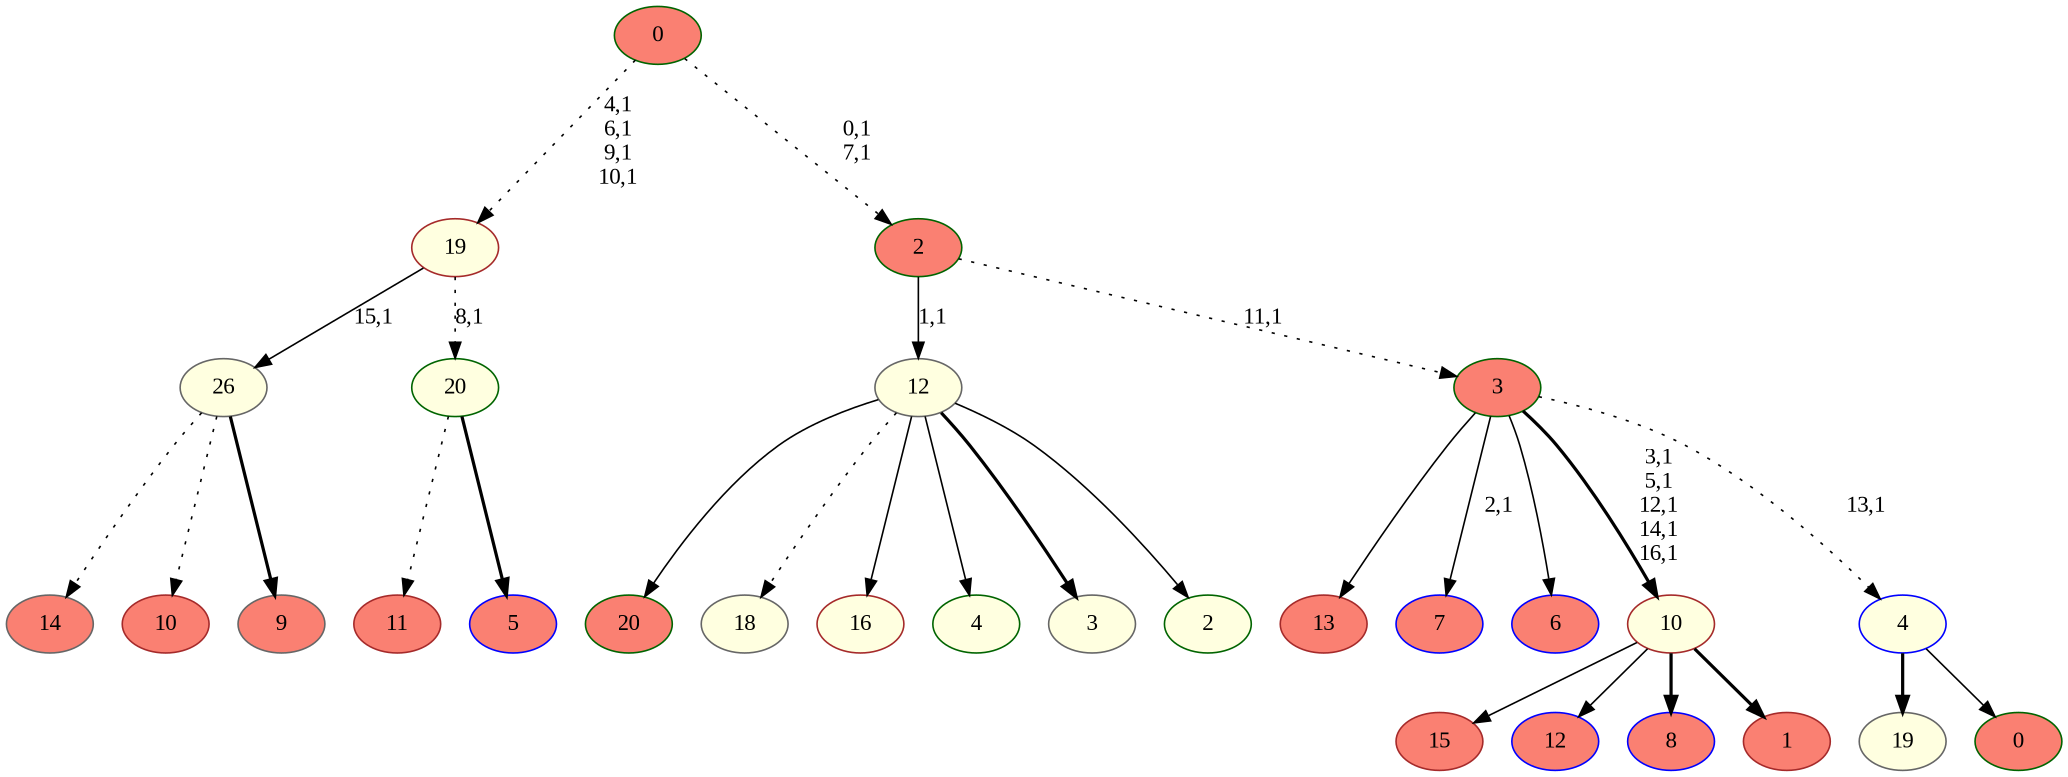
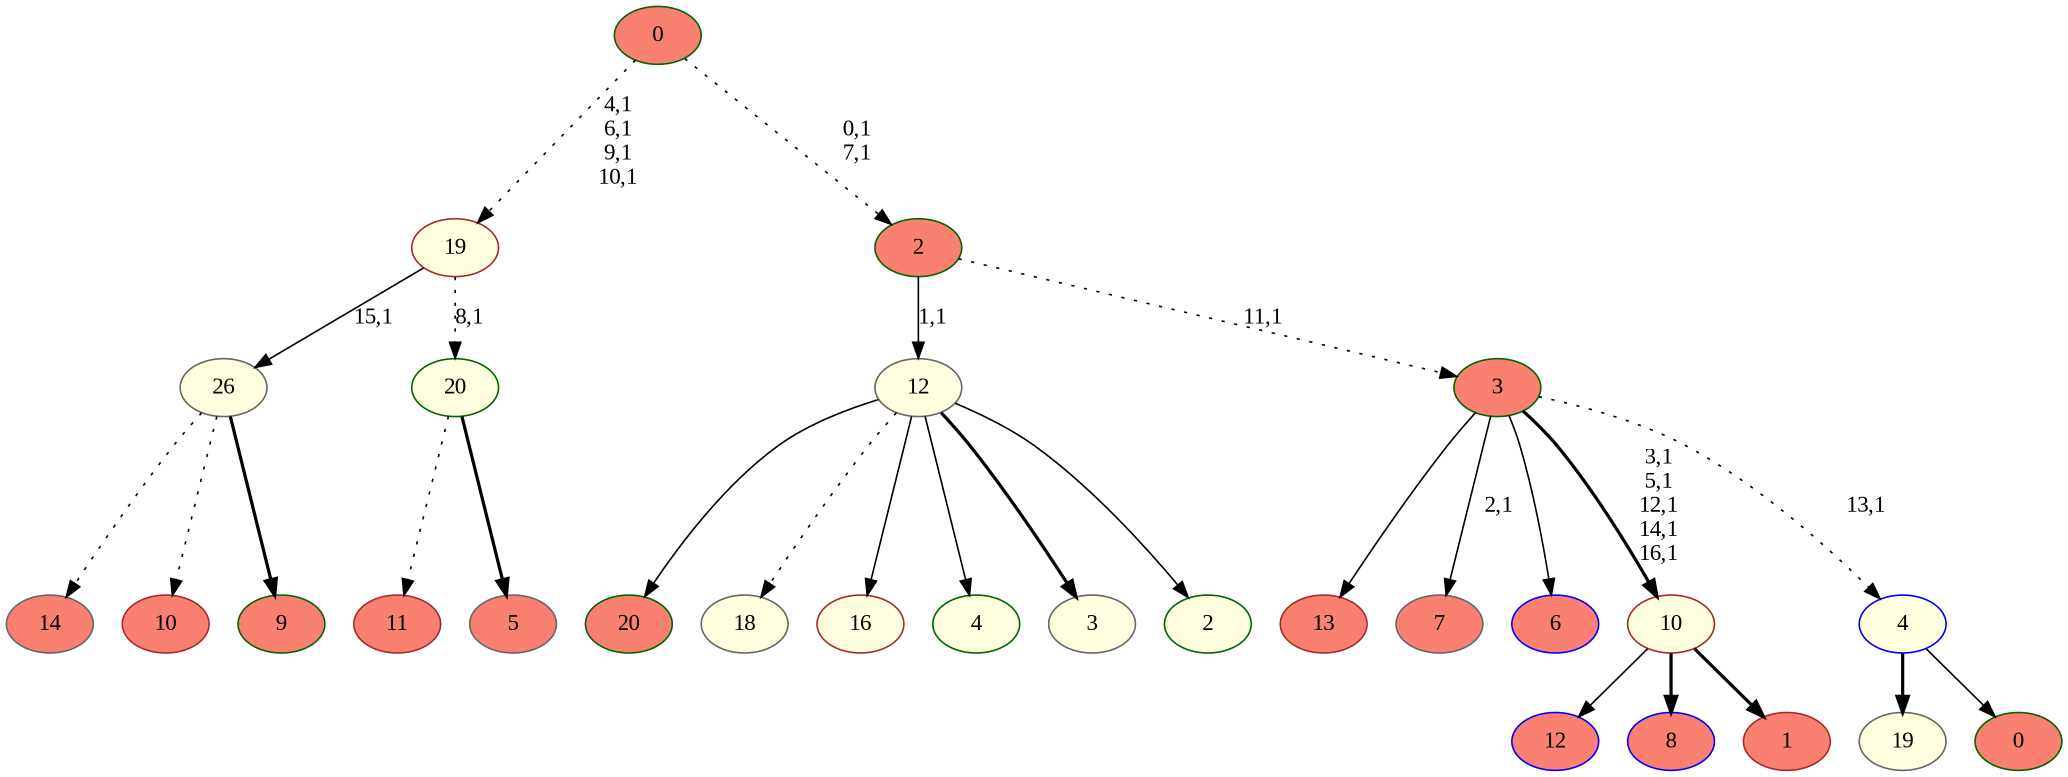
  digraph {
    fontname="Liberation Serif"
    node [color=darkgreen fillcolor=salmon fontname="Liberation Serif" style=filled]
    edge [fontname="Liberation Serif" style=solid]
    n1 [label=20]
    n2 [color=gray40 fillcolor=lightyellow label=19]
    n3 [color=gray40 fillcolor=lightyellow label=18]
    n4 [color=brown fillcolor=lightyellow label=16]
-   n5 [color=brown label=15]
    n6 [color=gray40 label=14]
    n7 [color=brown label=13]
    n8 [color=blue label=12]
    n9 [color=brown label=11]
    n10 [color=brown label=10]
-   n11 [color=gray40 label=9]
+   n11 [label=9]
    26 [color=gray40 fillcolor=lightyellow]
    n13 [color=blue label=8]
-   n14 [color=blue label=7]
+   n14 [color=gray40 label=7]
    n15 [color=blue label=6]
-   n16 [color=blue label=5]
+   n16 [color=gray40 label=5]
    20 [fillcolor=lightyellow]
    19 [color=brown fillcolor=lightyellow]
    n19 [fillcolor=lightyellow label=4]
    n20 [color=gray40 fillcolor=lightyellow label=3]
    n21 [fillcolor=lightyellow label=2]
    12 [color=gray40 fillcolor=lightyellow]
    n23 [color=brown label=1]
    10 [color=brown fillcolor=lightyellow]
    n25 [label=0]
    4 [color=blue fillcolor=lightyellow]
    3
    2
    0
    26 -> n6 [style=dotted]
    26 -> n10 [style=dotted]
    26 -> n11 [style=bold]
    20 -> n9 [style=dotted]
    20 -> n16 [style=bold]
    19 -> 26 [label="15,1"]
    19 -> 20 [label="8,1" style=dotted]
    12 -> n1
    12 -> n3 [style=dotted]
    12 -> n4
    12 -> n19
    12 -> n20 [style=bold]
    12 -> n21
-   10 -> n5
    10 -> n8
    10 -> n13 [style=bold]
    10 -> n23 [style=bold]
    4 -> n2 [style=bold]
    4 -> n25
    3 -> n7
    3 -> n14 [label="2,1"]
    3 -> n15
    3 -> 10 [label="3,1\n5,1\n12,1\n14,1\n16,1" style=bold]
    3 -> 4 [label="13,1" style=dotted]
    2 -> 12 [label="1,1"]
    2 -> 3 [label="11,1" style=dotted]
    0 -> 19 [label="4,1\n6,1\n9,1\n10,1" style=dotted]
    0 -> 2 [label="0,1\n7,1" style=dotted]
  }
